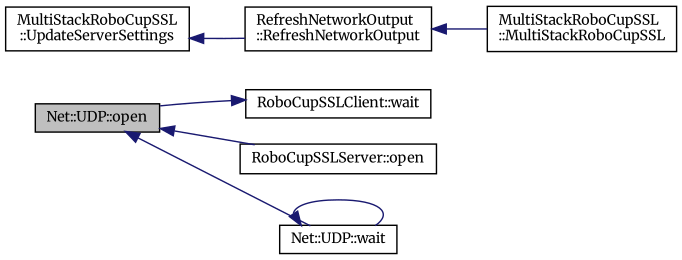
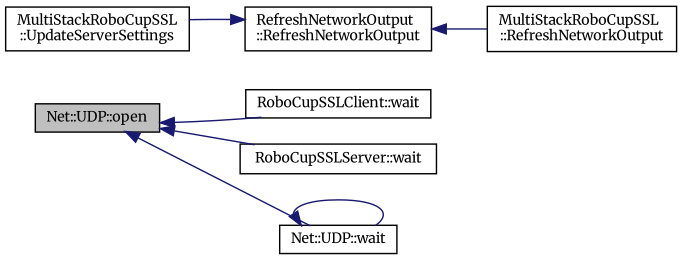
  digraph {
    fontname=Merriweather
    rankdir=LR
    node [color=black fillcolor=white fontname=Merriweather fontsize=10 shape=record style=filled]
    edge [color=midnightblue dir=back fontname=Merriweather fontsize=10 labelfontname=Helvetica labelfontsize=10 style=solid]
    n1 [fillcolor=grey75 fontcolor=black height=0.2 label="Net::UDP::open" width=0.4]
    n2 [height=0.2 label="RoboCupSSLClient::wait" width=0.4]
-   n3 [height=0.2 label="RoboCupSSLServer::open" width=0.4]
+   n3 [height=0.2 label="RoboCupSSLServer::wait" width=0.4]
    n4 [height=0.2 label="Net::UDP::wait" width=0.4]
    n5 [height=0.2 label="MultiStackRoboCupSSL\l::UpdateServerSettings" width=0.4]
    n6 [height=0.2 label="RefreshNetworkOutput\l::RefreshNetworkOutput" width=0.4]
-   n7 [height=0.2 label="MultiStackRoboCupSSL\l::MultiStackRoboCupSSL" width=0.4]
-   n2 -> n1
+   n7 [height=0.2 label="MultiStackRoboCupSSL\l::RefreshNetworkOutput" width=0.4]
+   n1 -> n2
    n1 -> n3
    n1 -> n4
    n4 -> n4
-   n5 -> n6
+   n6 -> n5
    n6 -> n7
  }
